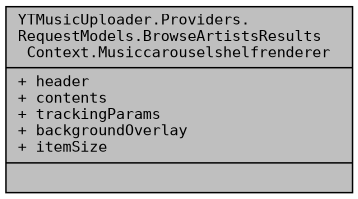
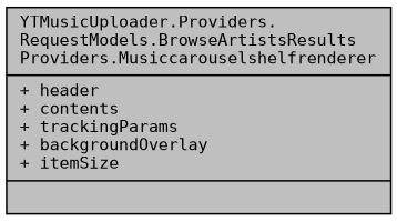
  digraph {
    fontname="DejaVu Sans Mono"
-   n1 [color=black fillcolor=grey75 fontcolor=black fontname="DejaVu Sans Mono" fontsize=10 height=0.2 label="{YTMusicUploader.Providers.\lRequestModels.BrowseArtistsResults\lContext.Musiccarouselshelfrenderer\n|+ header\l+ contents\l+ trackingParams\l+ backgroundOverlay\l+ itemSize\l|}" shape=record style=filled width=0.4]
+   n1 [color=black fillcolor=grey75 fontcolor=black fontname="DejaVu Sans Mono" fontsize=10 height=0.2 label="{YTMusicUploader.Providers.\lRequestModels.BrowseArtistsResults\lProviders.Musiccarouselshelfrenderer\n|+ header\l+ contents\l+ trackingParams\l+ backgroundOverlay\l+ itemSize\l|}" shape=record style=filled width=0.4]
  }
